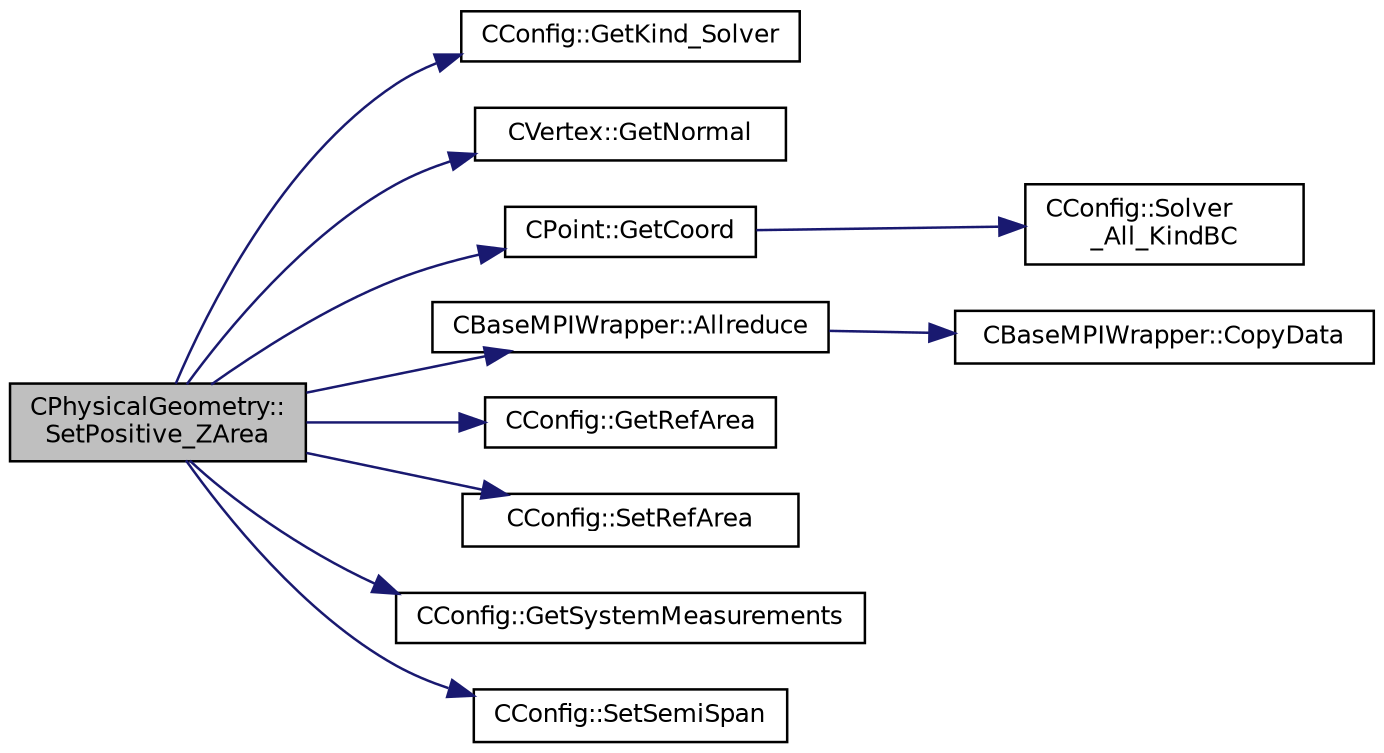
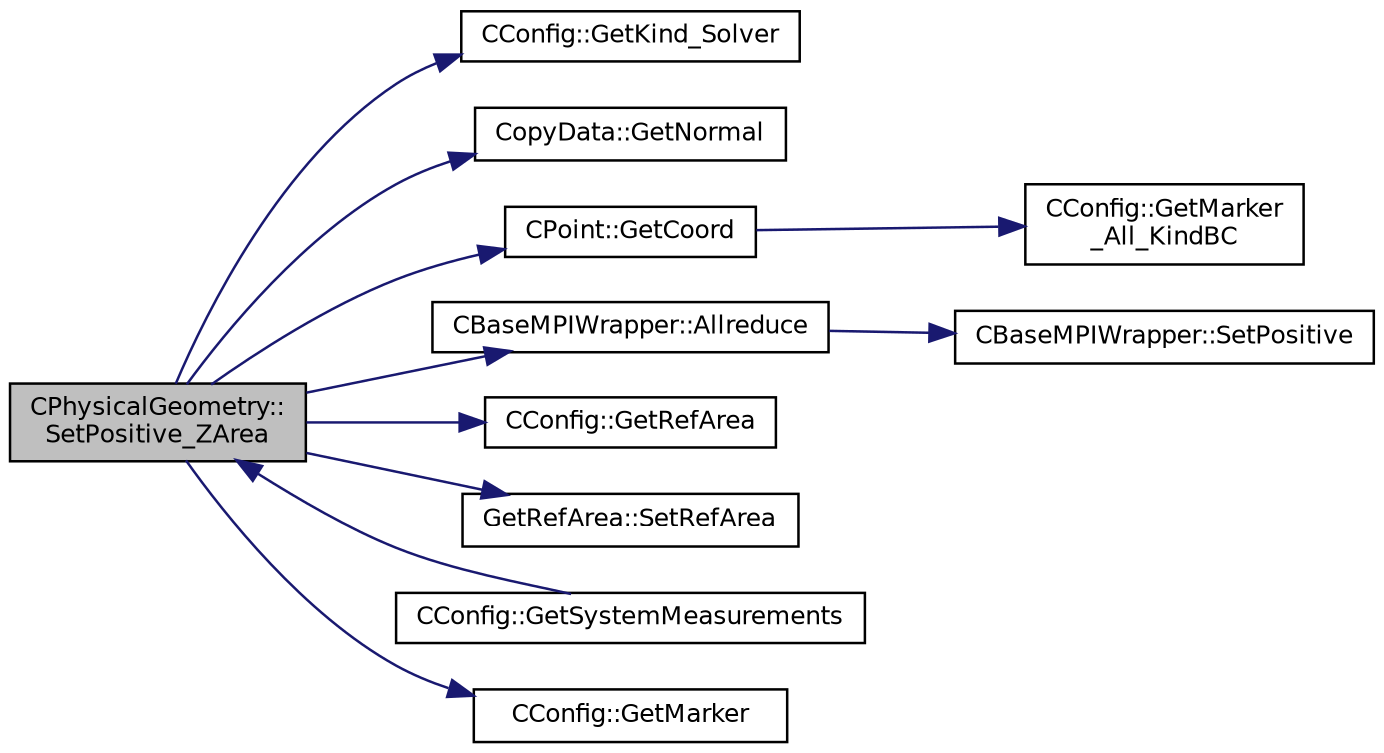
  digraph {
    rankdir=LR
    node [color=black fillcolor=white fontname=Helvetica fontsize=10 shape=record style=filled]
    edge [color=midnightblue fontname=Helvetica fontsize=10 labelfontname=Helvetica labelfontsize=10 style=solid]
    n1 [fillcolor=grey75 fontcolor=black height=0.2 label="CPhysicalGeometry::\lSetPositive_ZArea" width=0.4]
    n2 [height=0.2 label="CConfig::GetKind_Solver" width=0.4]
-   n3 [height=0.2 label="CVertex::GetNormal" width=0.4]
+   n3 [height=0.2 label="CopyData::GetNormal" width=0.4]
    n4 [height=0.2 label="CPoint::GetCoord" width=0.4]
    n5 [height=0.2 label="CBaseMPIWrapper::Allreduce" width=0.4]
    n6 [height=0.2 label="CConfig::GetRefArea" width=0.4]
-   n7 [height=0.2 label="CConfig::SetRefArea" width=0.4]
+   n7 [height=0.2 label="GetRefArea::SetRefArea" width=0.4]
    n8 [height=0.2 label="CConfig::GetSystemMeasurements" width=0.4]
-   n9 [height=0.2 label="CConfig::SetSemiSpan" width=0.4]
-   n10 [height=0.2 label="CConfig::Solver\l_All_KindBC" width=0.4]
-   n11 [height=0.2 label="CBaseMPIWrapper::CopyData" width=0.4]
+   n9 [height=0.2 label="CConfig::GetMarker" width=0.4]
+   n10 [height=0.2 label="CConfig::GetMarker\l_All_KindBC" width=0.4]
+   n11 [height=0.2 label="CBaseMPIWrapper::SetPositive" width=0.4]
    n1 -> n2
    n1 -> n3
    n1 -> n4
    n1 -> n5
    n1 -> n6
    n1 -> n7
-   n1 -> n8
+   n8 -> n1
    n1 -> n9
    n4 -> n10
    n5 -> n11
  }
